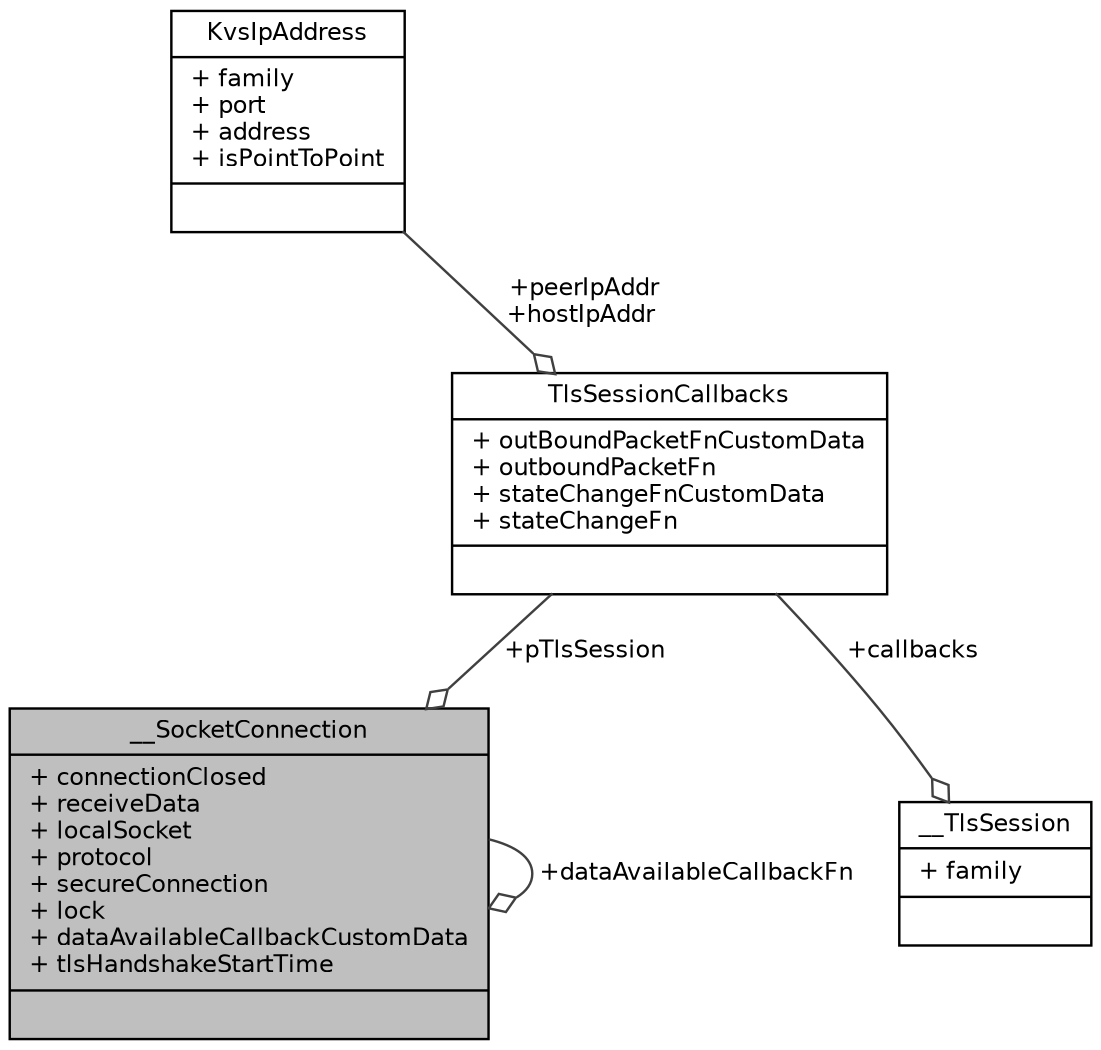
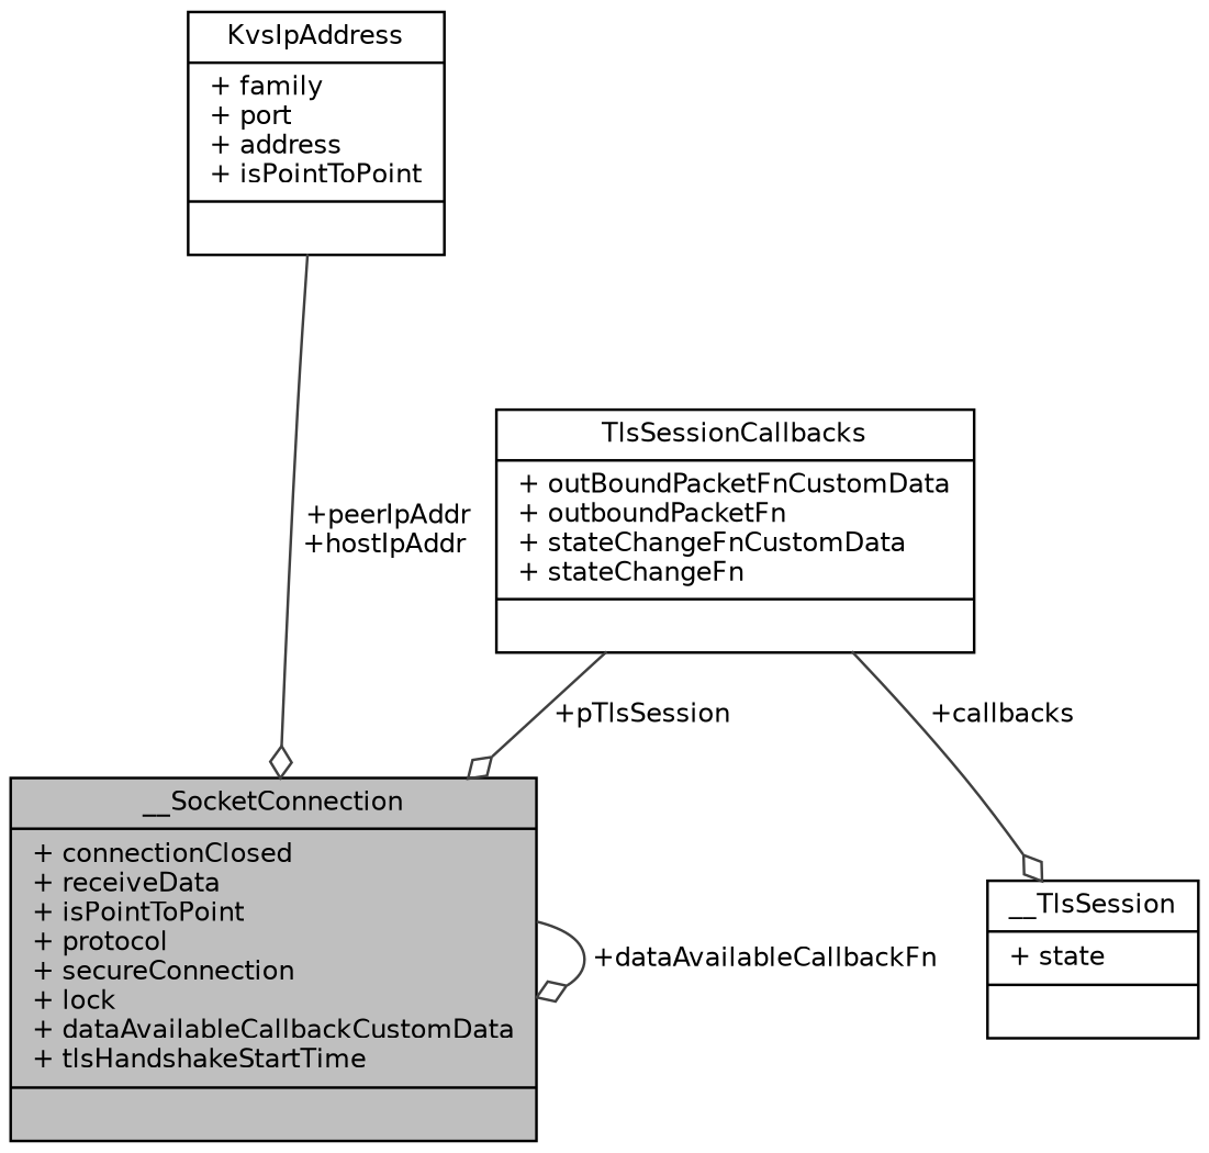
  digraph {
    node [color=black fillcolor=white fontname=Helvetica fontsize=10 shape=record style=filled]
    edge [arrowhead=odiamond color=grey25 fontname=Helvetica fontsize=10 labelfontname=Helvetica labelfontsize=10 style=solid]
-   n1 [fillcolor=grey75 fontcolor=black height=0.2 label="{__SocketConnection\n|+ connectionClosed\l+ receiveData\l+ localSocket\l+ protocol\l+ secureConnection\l+ lock\l+ dataAvailableCallbackCustomData\l+ tlsHandshakeStartTime\l|}" width=0.4]
+   n1 [fillcolor=grey75 fontcolor=black height=0.2 label="{__SocketConnection\n|+ connectionClosed\l+ receiveData\l+ isPointToPoint\l+ protocol\l+ secureConnection\l+ lock\l+ dataAvailableCallbackCustomData\l+ tlsHandshakeStartTime\l|}" width=0.4]
    n2 [height=0.2 label="{KvsIpAddress\n|+ family\l+ port\l+ address\l+ isPointToPoint\l|}" width=0.4]
-   n3 [height=0.2 label="{__TlsSession\n|+ family\l|}" width=0.4]
+   n3 [height=0.2 label="{__TlsSession\n|+ state\l|}" width=0.4]
    n4 [height=0.2 label="{TlsSessionCallbacks\n|+ outBoundPacketFnCustomData\l+ outboundPacketFn\l+ stateChangeFnCustomData\l+ stateChangeFn\l|}" width=0.4]
    n1 -> n1 [label=" +dataAvailableCallbackFn"]
-   n2 -> n4 [label=" +peerIpAddr\n+hostIpAddr"]
+   n2 -> n1 [label=" +peerIpAddr\n+hostIpAddr"]
    n4 -> n1 [label=" +pTlsSession"]
    n4 -> n3 [label=" +callbacks"]
  }
